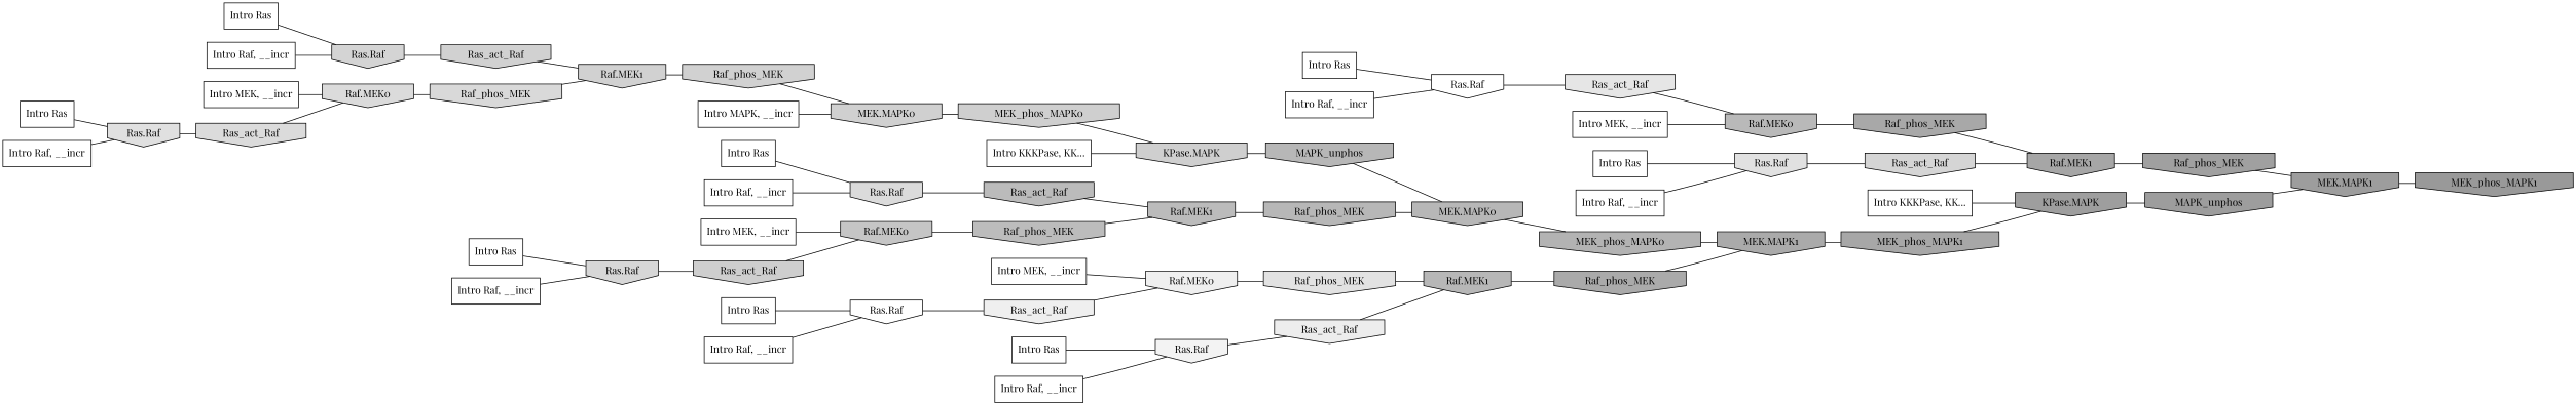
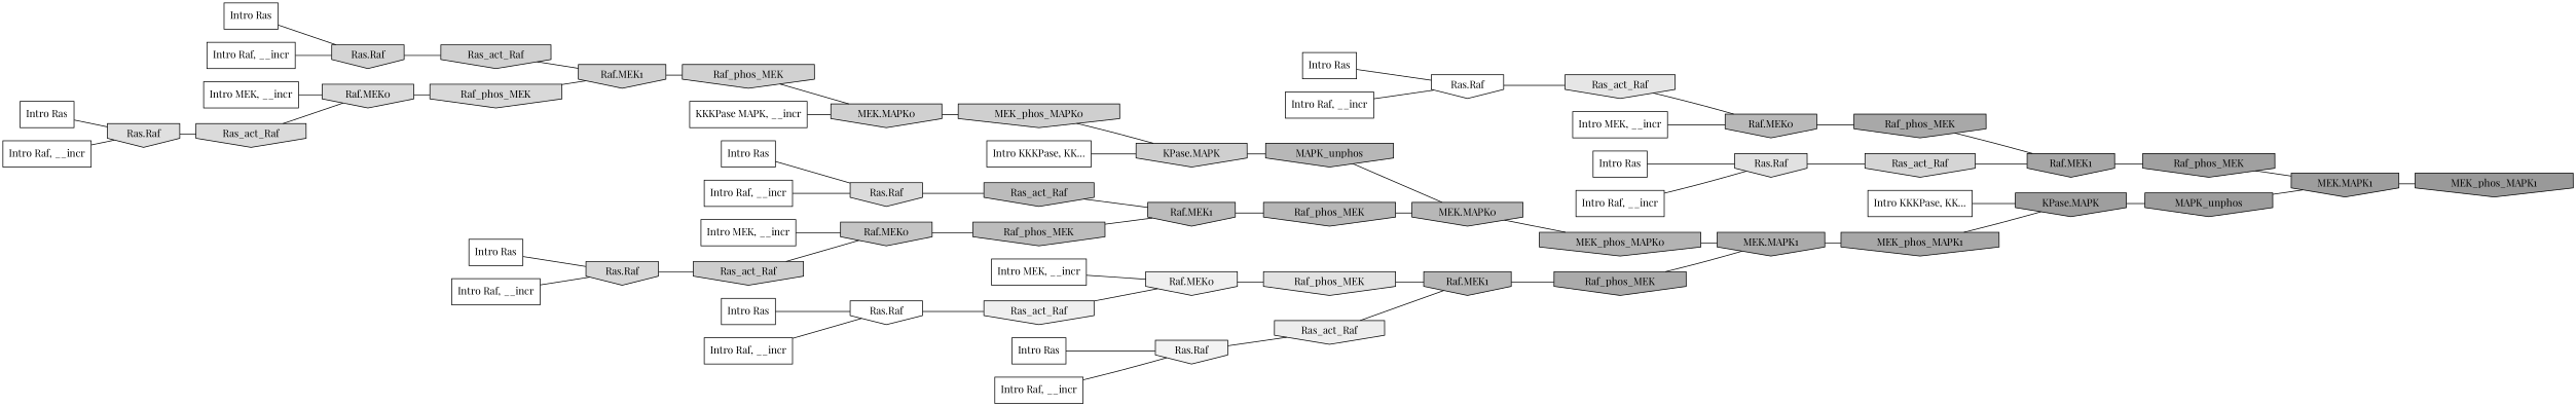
  digraph {
    rankdir=LR
    ranksep=0.30
    fontname="Playfair Display"
    node [fillcolor="0.000 0.000 1.000" fontname="Playfair Display" shape=invhouse style=filled]
    edge [color="0.000 0.000 0.000" dir=none fontname="Playfair Display"]
    n1 [label="Intro Ras" shape=rectangle]
    n2 [fillcolor="0.000 0.000 0.832" label="Ras.Raf"]
    n3 [label="Intro Ras" shape=rectangle]
    n4 [fillcolor="0.000 0.000 0.840" label="Ras.Raf"]
    n5 [label="Intro Ras" shape=rectangle]
    n6 [fillcolor="0.000 0.000 0.880" label="Ras.Raf"]
    n7 [label="Intro Ras" shape=rectangle]
    n8 [fillcolor="0.000 0.000 0.878" label="Ras.Raf"]
    n9 [label="Intro Ras" shape=rectangle]
    n10 [label="Ras.Raf"]
    n11 [label="Intro Ras" shape=rectangle]
    n12 [label="Ras.Raf"]
    n13 [label="Intro Ras" shape=rectangle]
    n14 [fillcolor="0.000 0.000 0.950" label="Ras.Raf"]
    n15 [label="Intro Ras" shape=rectangle]
    n16 [fillcolor="0.000 0.000 0.859" label="Ras.Raf"]
    n17 [label="Intro Raf, __incr" shape=rectangle]
    n18 [label="Intro Raf, __incr" shape=rectangle]
    n19 [label="Intro Raf, __incr" shape=rectangle]
    n20 [label="Intro Raf, __incr" shape=rectangle]
    n21 [label="Intro Raf, __incr" shape=rectangle]
    n22 [label="Intro Raf, __incr" shape=rectangle]
    n23 [label="Intro Raf, __incr" shape=rectangle]
    n24 [label="Intro Raf, __incr" shape=rectangle]
    n25 [label="Intro MEK, __incr" shape=rectangle]
    n26 [fillcolor="0.000 0.000 0.856" label="Raf.MEK0"]
    n27 [label="Intro MEK, __incr" shape=rectangle]
    n28 [fillcolor="0.000 0.000 0.771" label="Raf.MEK0"]
    n29 [label="Intro MEK, __incr" shape=rectangle]
    n30 [fillcolor="0.000 0.000 0.937" label="Raf.MEK0"]
    n31 [label="Intro MEK, __incr" shape=rectangle]
    n32 [fillcolor="0.000 0.000 0.724" label="Raf.MEK0"]
-   n33 [label="Intro MAPK, __incr" shape=rectangle]
+   n33 [label="KKKPase MAPK, __incr" shape=rectangle]
    n34 [fillcolor="0.000 0.000 0.813" label="MEK.MAPK0"]
    n35 [label="Intro KKKPase, KK..." shape=rectangle]
    n36 [fillcolor="0.000 0.000 0.809" label="KPase.MAPK"]
    n37 [label="Intro KKKPase, KK..." shape=rectangle]
    n38 [fillcolor="0.000 0.000 0.618" label="KPase.MAPK"]
    n39 [fillcolor="0.000 0.000 0.937" label=Ras_act_Raf]
    n40 [fillcolor="0.000 0.000 0.901" label=Ras_act_Raf]
    n41 [fillcolor="0.000 0.000 0.926" label=Ras_act_Raf]
    n42 [fillcolor="0.000 0.000 0.886" label=Raf_phos_MEK]
    n43 [fillcolor="0.000 0.000 0.717" label="Raf.MEK1"]
    n44 [fillcolor="0.000 0.000 0.834" label=Ras_act_Raf]
    n45 [fillcolor="0.000 0.000 0.856" label=Ras_act_Raf]
    n46 [fillcolor="0.000 0.000 0.733" label=Ras_act_Raf]
    n47 [fillcolor="0.000 0.000 0.851" label=Raf_phos_MEK]
    n48 [fillcolor="0.000 0.000 0.820" label="Raf.MEK1"]
    n49 [fillcolor="0.000 0.000 0.808" label=Ras_act_Raf]
    n50 [fillcolor="0.000 0.000 0.651" label="Raf.MEK1"]
    n51 [fillcolor="0.000 0.000 0.820" label=Ras_act_Raf]
    n52 [fillcolor="0.000 0.000 0.817" label=Raf_phos_MEK]
    n53 [fillcolor="0.000 0.000 0.810" label=MEK_phos_MAPK0]
    n54 [fillcolor="0.000 0.000 0.717" label=MAPK_unphos]
    n55 [fillcolor="0.000 0.000 0.738" label=Raf_phos_MEK]
    n56 [fillcolor="0.000 0.000 0.733" label="Raf.MEK1"]
    n57 [fillcolor="0.000 0.000 0.716" label=Raf_phos_MEK]
    n58 [fillcolor="0.000 0.000 0.658" label=Raf_phos_MEK]
    n59 [fillcolor="0.000 0.000 0.716" label="MEK.MAPK0"]
    n60 [fillcolor="0.000 0.000 0.666" label=Raf_phos_MEK]
    n61 [fillcolor="0.000 0.000 0.702" label=MEK_phos_MAPK0]
    n62 [fillcolor="0.000 0.000 0.666" label="MEK.MAPK1"]
    n63 [fillcolor="0.000 0.000 0.653" label=MEK_phos_MAPK1]
    n64 [fillcolor="0.000 0.000 0.628" label=Raf_phos_MEK]
    n65 [fillcolor="0.000 0.000 0.616" label="MEK.MAPK1"]
    n66 [fillcolor="0.000 0.000 0.616" label=MAPK_unphos]
    n67 [fillcolor="0.000 0.000 0.600" label=MEK_phos_MAPK1]
    n1 -> n2
    n2 -> n51
    n3 -> n4
    n4 -> n49
    n5 -> n6
    n6 -> n44
    n7 -> n8
    n8 -> n45
    n9 -> n10
    n10 -> n40
    n11 -> n12
    n12 -> n39
    n13 -> n14
    n14 -> n41
    n15 -> n16
    n16 -> n46
    n17 -> n8
    n18 -> n16
    n19 -> n2
    n20 -> n6
    n21 -> n12
    n22 -> n4
    n23 -> n14
    n24 -> n10
    n25 -> n26
    n26 -> n47
    n27 -> n28
    n28 -> n55
    n29 -> n30
    n30 -> n42
    n31 -> n32
    n32 -> n58
    n33 -> n34
    n34 -> n53
    n35 -> n36
    n36 -> n54
    n37 -> n38
    n38 -> n66
    n39 -> n30
    n40 -> n32
    n41 -> n43
    n42 -> n43
    n43 -> n60
    n44 -> n50
    n45 -> n26
    n46 -> n56
    n47 -> n48
    n48 -> n52
    n49 -> n28
    n50 -> n64
    n51 -> n48
    n52 -> n34
    n53 -> n36
    n54 -> n59
    n55 -> n56
    n56 -> n57
    n57 -> n59
    n58 -> n50
    n59 -> n61
    n60 -> n62
    n61 -> n62
    n62 -> n63
    n63 -> n38
    n64 -> n65
    n65 -> n67
    n66 -> n65
  }
